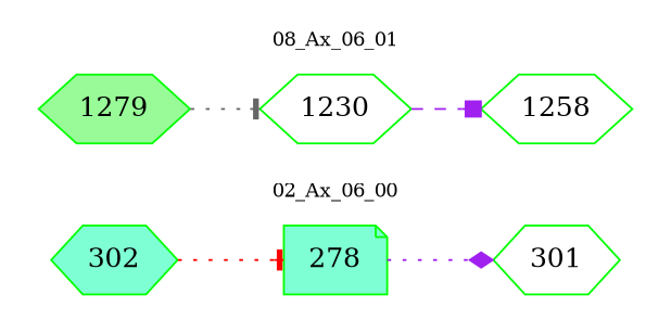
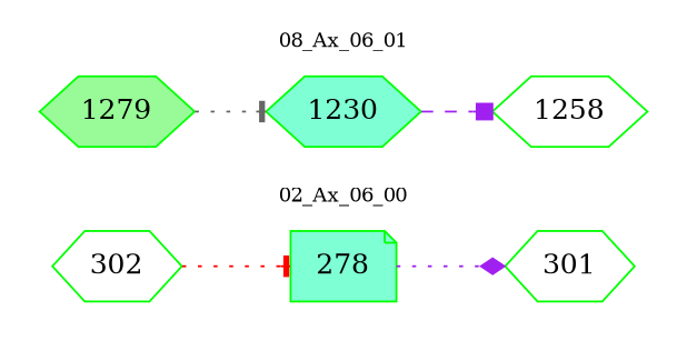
  digraph {
    rankdir=LR
    node [color=green fillcolor=white shape=hexagon style=filled]
    edge [arrowhead=tee color=purple style=dotted]
-   n1 [fillcolor=aquamarine label=302]
+   n1 [label=302]
    n2 [fillcolor=aquamarine label=278 shape=note]
    n3 [label=301]
    n4 [fillcolor=palegreen label=1279]
-   n5 [label=1230]
+   n5 [fillcolor=aquamarine label=1230]
    n6 [label=1258]
    subgraph cluster_1 {
      color=white
      fontsize=10
      label="02_Ax_06_00"
      n1
      n2
      n3
    }
    subgraph cluster_2 {
      color=white
      fontsize=10
      label="08_Ax_06_01"
      n4
      n5
      n6
    }
    n1 -> n2 [color=red]
    n2 -> n3 [arrowhead=diamond]
    n4 -> n5 [color=gray40]
    n5 -> n6 [arrowhead=box style=dashed]
  }
